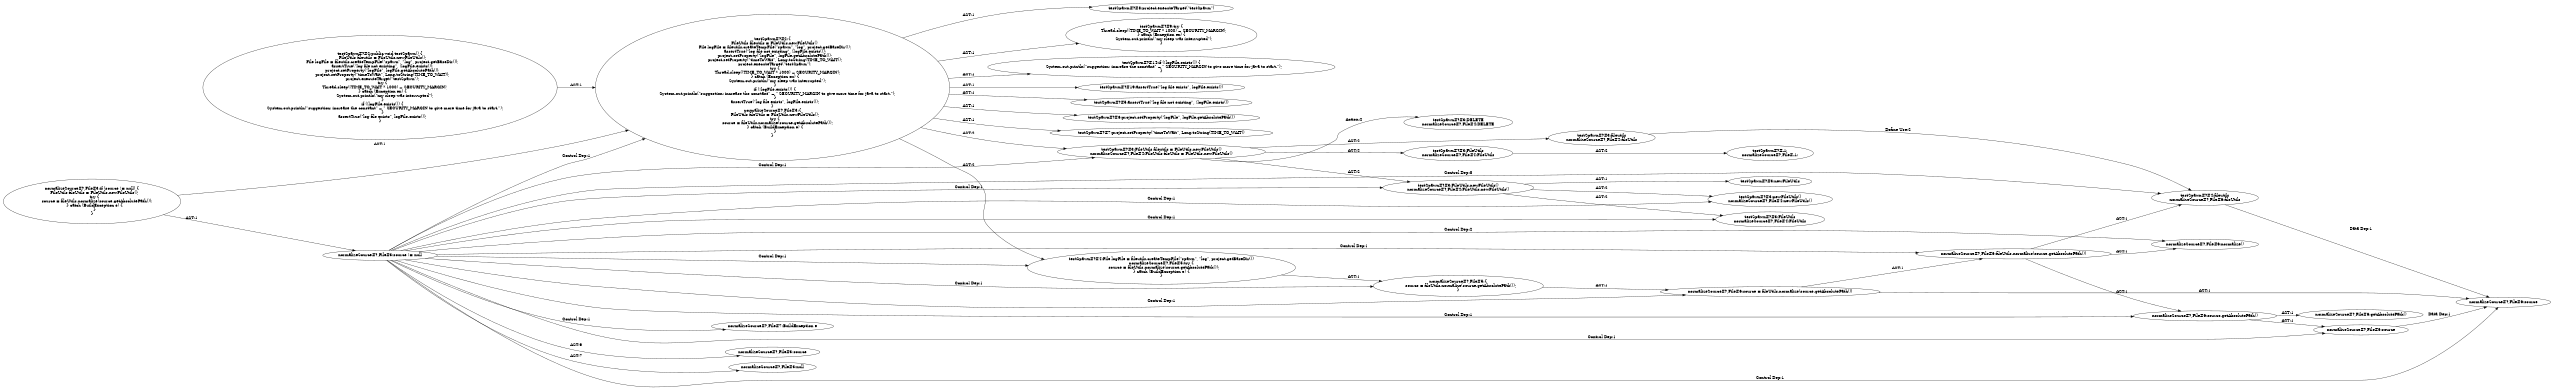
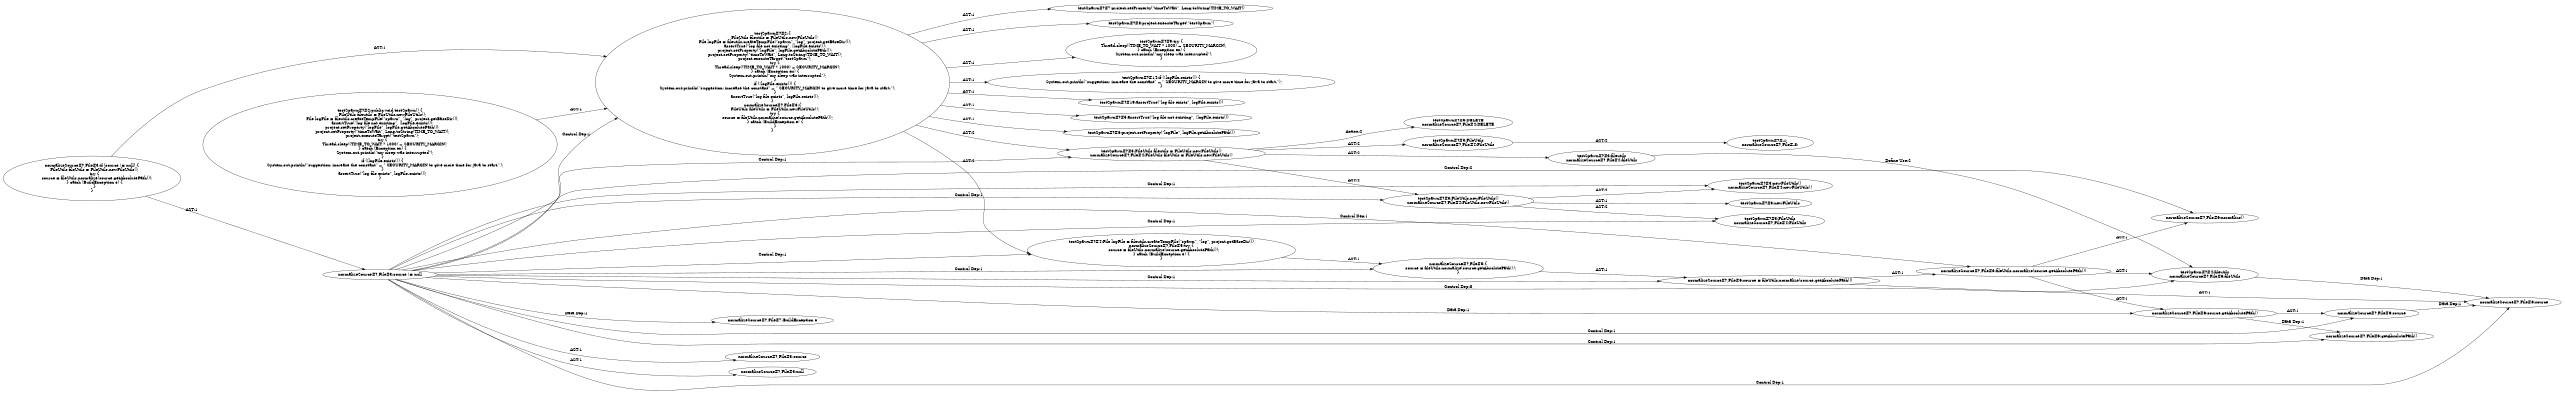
  digraph {
    rankdir=LR
    node [shape=ellipse]
    n1 [label="testSpawn#?#3:DELETE\nnormalizeSource#?,File#4:DELETE"]
    n2 [label="testSpawn#?#3:FileUtils fileutils = FileUtils.newFileUtils()\nnormalizeSource#?,File#4:FileUtils fileUtils = FileUtils.newFileUtils()"]
    n3 [label="testSpawn#?#3:fileutils\nnormalizeSource#?,File#4:fileUtils"]
    n4 [label="testSpawn#?#3:FileUtils\nnormalizeSource#?,File#4:FileUtils"]
    n5 [label="testSpawn#?#3:FileUtils.newFileUtils()\nnormalizeSource#?,File#4:FileUtils.newFileUtils()"]
    n6 [label="testSpawn#?#4:fileutils\nnormalizeSource#?,File#6:fileUtils"]
-   n7 [label="testSpawn#?#-1:\nnormalizeSource#?,File#-1:"]
+   n7 [label="testSpawn#?#-1:\nnormalizeSource#?,File#-8:"]
    n8 [label="testSpawn#?#3:newFileUtils"]
    n9 [label="testSpawn#?#3:FileUtils\nnormalizeSource#?,File#4:FileUtils"]
    n10 [label="testSpawn#?#3:newFileUtils()\nnormalizeSource#?,File#4:newFileUtils()"]
    n11 [label="testSpawn#?#2:\{\n    FileUtils fileutils = FileUtils.newFileUtils();\n    File logFile = fileutils.createTempFile(\"spawn\", \"log\", project.getBaseDir());\n    assertTrue(\"log file not existing\", !logFile.exists());\n    project.setProperty(\"logFile\", logFile.getAbsolutePath());\n    project.setProperty(\"timeToWait\", Long.toString(TIME_TO_WAIT));\n    project.executeTarget(\"testSpawn\");\n    try \{\n        Thread.sleep((TIME_TO_WAIT * 1000) + SECURITY_MARGIN);\n    \} catch (Exception ex) \{\n        System.out.println(\"my sleep was interrupted\");\n    \}\n    if (!logFile.exists()) \{\n        System.out.println(\"suggestion: increase the constant\" + \" SECURITY_MARGIN to give more time for java to start.\");\n    \}\n    assertTrue(\"log file exists\", logFile.exists());\n\}\nnormalizeSource#?,File#3:\{\n    FileUtils fileUtils = FileUtils.newFileUtils();\n    try \{\n        source = fileUtils.normalize(source.getAbsolutePath());\n    \} catch (BuildException e) \{\n    \}\n\}"]
    n12 [label="testSpawn#?#4:File logFile = fileutils.createTempFile(\"spawn\", \"log\", project.getBaseDir())\nnormalizeSource#?,File#5:try \{\n    source = fileUtils.normalize(source.getAbsolutePath());\n\} catch (BuildException e) \{\n\}"]
    n13 [label="testSpawn#?#5:assertTrue(\"log file not existing\", !logFile.exists())"]
    n14 [label="testSpawn#?#6:project.setProperty(\"logFile\", logFile.getAbsolutePath())"]
    n15 [label="testSpawn#?#7:project.setProperty(\"timeToWait\", Long.toString(TIME_TO_WAIT))"]
    n16 [label="testSpawn#?#8:project.executeTarget(\"testSpawn\")"]
    n17 [label="testSpawn#?#9:try \{\n    Thread.sleep((TIME_TO_WAIT * 1000) + SECURITY_MARGIN);\n\} catch (Exception ex) \{\n    System.out.println(\"my sleep was interrupted\");\n\}"]
    n18 [label="testSpawn#?#14:if (!logFile.exists()) \{\n    System.out.println(\"suggestion: increase the constant\" + \" SECURITY_MARGIN to give more time for java to start.\");\n\}"]
    n19 [label="testSpawn#?#19:assertTrue(\"log file exists\", logFile.exists())"]
    n20 [label="normalizeSource#?,File#5:\{\n    source = fileUtils.normalize(source.getAbsolutePath());\n\}"]
    n21 [label="testSpawn#?#2:public void testSpawn() \{\n    FileUtils fileutils = FileUtils.newFileUtils();\n    File logFile = fileutils.createTempFile(\"spawn\", \"log\", project.getBaseDir());\n    assertTrue(\"log file not existing\", !logFile.exists());\n    project.setProperty(\"logFile\", logFile.getAbsolutePath());\n    project.setProperty(\"timeToWait\", Long.toString(TIME_TO_WAIT));\n    project.executeTarget(\"testSpawn\");\n    try \{\n        Thread.sleep((TIME_TO_WAIT * 1000) + SECURITY_MARGIN);\n    \} catch (Exception ex) \{\n        System.out.println(\"my sleep was interrupted\");\n    \}\n    if (!logFile.exists()) \{\n        System.out.println(\"suggestion: increase the constant\" + \" SECURITY_MARGIN to give more time for java to start.\");\n    \}\n    assertTrue(\"log file exists\", logFile.exists());\n\}"]
    n22 [label="normalizeSource#?,File#6:source = fileUtils.normalize(source.getAbsolutePath())"]
    n23 [label="normalizeSource#?,File#6:source"]
    n24 [label="normalizeSource#?,File#3:source != null"]
    n25 [label="normalizeSource#?,File#7:BuildException e"]
    n26 [label="normalizeSource#?,File#6:getAbsolutePath()"]
    n27 [label="normalizeSource#?,File#6:source"]
    n28 [label="normalizeSource#?,File#3:source"]
    n29 [label="normalizeSource#?,File#3:null"]
    n30 [label="normalizeSource#?,File#6:source.getAbsolutePath()"]
    n31 [label="normalizeSource#?,File#6:normalize()"]
    n32 [label="normalizeSource#?,File#6:fileUtils.normalize(source.getAbsolutePath())"]
    n33 [label="normalizeSource#?,File#3:if (source != null) \{\n    FileUtils fileUtils = FileUtils.newFileUtils();\n    try \{\n        source = fileUtils.normalize(source.getAbsolutePath());\n    \} catch (BuildException e) \{\n    \}\n\}"]
    n2 -> n1 [label="Action:2"]
    n2 -> n3 [label="AST:2"]
    n2 -> n4 [label="AST:2"]
    n2 -> n5 [label="AST:2"]
    n3 -> n6 [label="Define Use:2"]
    n4 -> n7 [label="AST:2"]
    n5 -> n8 [label="AST:1"]
    n5 -> n9 [label="AST:2"]
    n5 -> n10 [label="AST:2"]
    n6 -> n23 [label="Data Dep:1"]
    n11 -> n2 [label="AST:2"]
    n11 -> n12 [label="AST:2"]
    n11 -> n13 [label="AST:1"]
    n11 -> n14 [label="AST:1"]
    n11 -> n15 [label="AST:1"]
    n11 -> n16 [label="AST:1"]
    n11 -> n17 [label="AST:1"]
    n11 -> n18 [label="AST:1"]
    n11 -> n19 [label="AST:1"]
    n12 -> n20 [label="AST:1"]
    n20 -> n22 [label="AST:1"]
    n21 -> n11 [label="AST:1"]
    n22 -> n23 [label="AST:1"]
    n22 -> n32 [label="AST:1"]
    n24 -> n2 [label="Control Dep:1"]
    n24 -> n5 [label="Control Dep:1"]
    n24 -> n6 [label="Control Dep:8"]
    n24 -> n9 [label="Control Dep:1"]
    n24 -> n10 [label="Control Dep:1"]
    n24 -> n11 [label="Control Dep:1"]
    n24 -> n12 [label="Control Dep:1"]
    n24 -> n20 [label="Control Dep:1"]
    n24 -> n22 [label="Control Dep:1"]
    n24 -> n23 [label="Control Dep:1"]
-   n24 -> n25 [label="Control Dep:1"]
+   n24 -> n25 [label="Data Dep:1"]
+   n24 -> n26 [label="Control Dep:1"]
    n24 -> n27 [label="Control Dep:1"]
-   n24 -> n28 [label="AST:9"]
-   n24 -> n29 [label="AST:7"]
-   n24 -> n30 [label="Control Dep:1"]
+   n24 -> n28 [label="AST:1"]
+   n24 -> n29 [label="AST:1"]
+   n24 -> n30 [label="Data Dep:1"]
    n24 -> n31 [label="Control Dep:2"]
    n24 -> n32 [label="Control Dep:1"]
    n27 -> n23 [label="Data Dep:1"]
-   n30 -> n26 [label="AST:1"]
+   n30 -> n26 [label="Data Dep:1"]
    n30 -> n27 [label="AST:1"]
    n32 -> n6 [label="AST:1"]
    n32 -> n30 [label="AST:1"]
    n32 -> n31 [label="AST:1"]
    n33 -> n11 [label="AST:1"]
    n33 -> n24 [label="AST:1"]
  }
